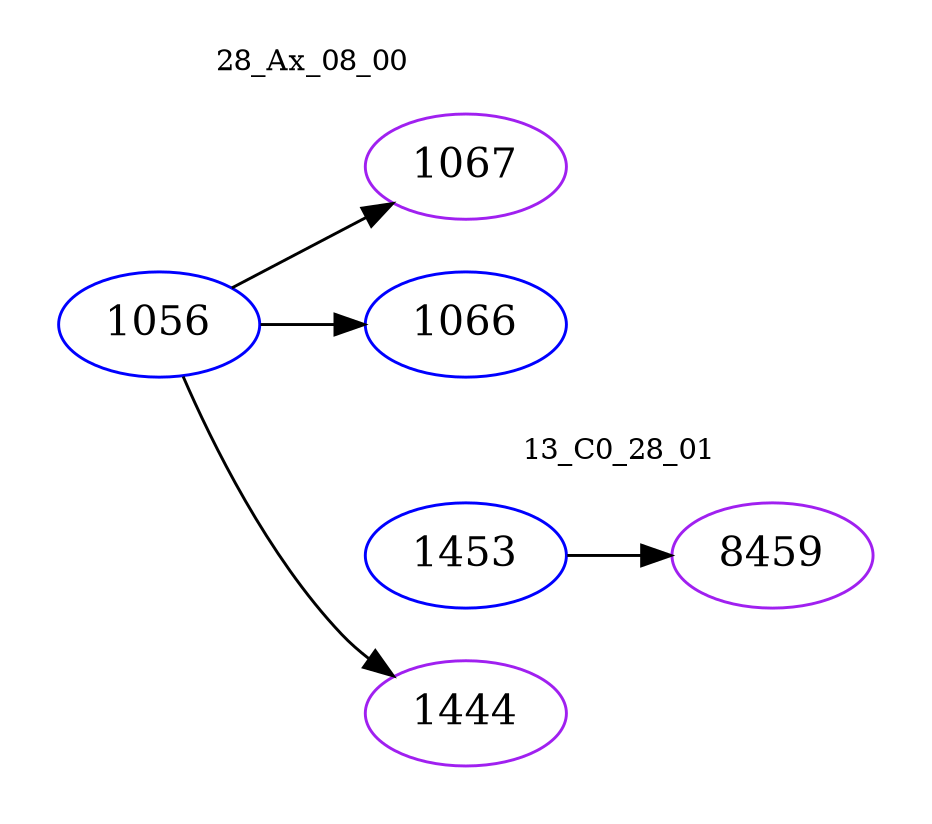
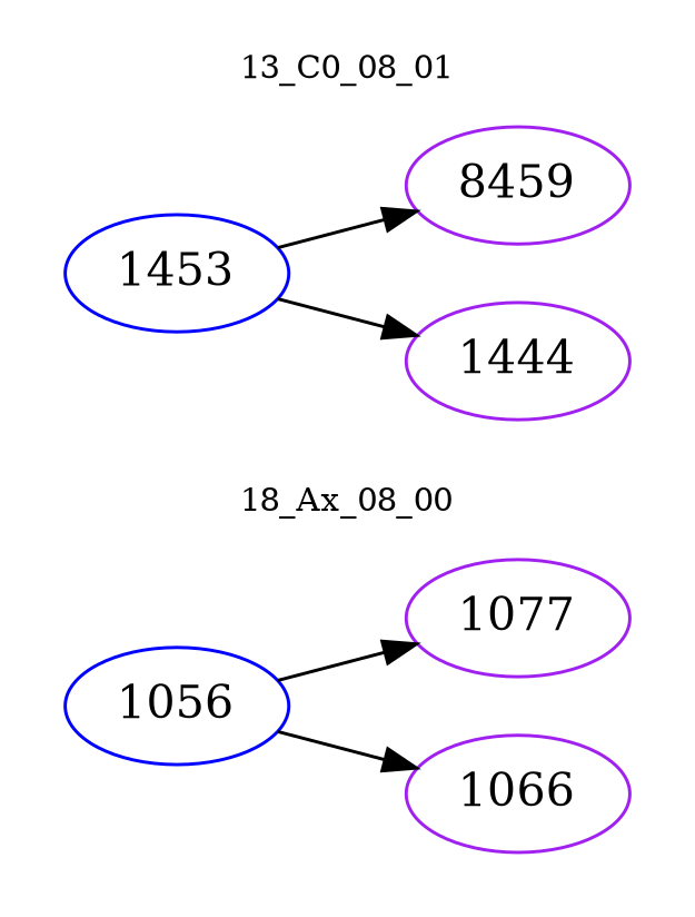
  digraph {
    rankdir=LR
    node [color=purple]
    edge [color=black]
    n1 [color=blue label=1056]
-   n2 [color=blue label=1066]
-   n3 [label=1067]
+   n2 [label=1066]
+   n3 [label=1077]
    n4 [color=blue label=1453]
    n5 [label=1444]
    n6 [label=8459]
    subgraph cluster_1 {
      color=white
      fontsize=10
-     label="28_Ax_08_00"
+     label="18_Ax_08_00"
      n1
      n2
      n3
    }
    subgraph cluster_2 {
      color=white
      fontsize=10
-     label="13_C0_28_01"
+     label="13_C0_08_01"
      n4
      n5
      n6
    }
    n1 -> n2
    n1 -> n3
-   n1 -> n5
+   n4 -> n5
    n4 -> n6
  }
